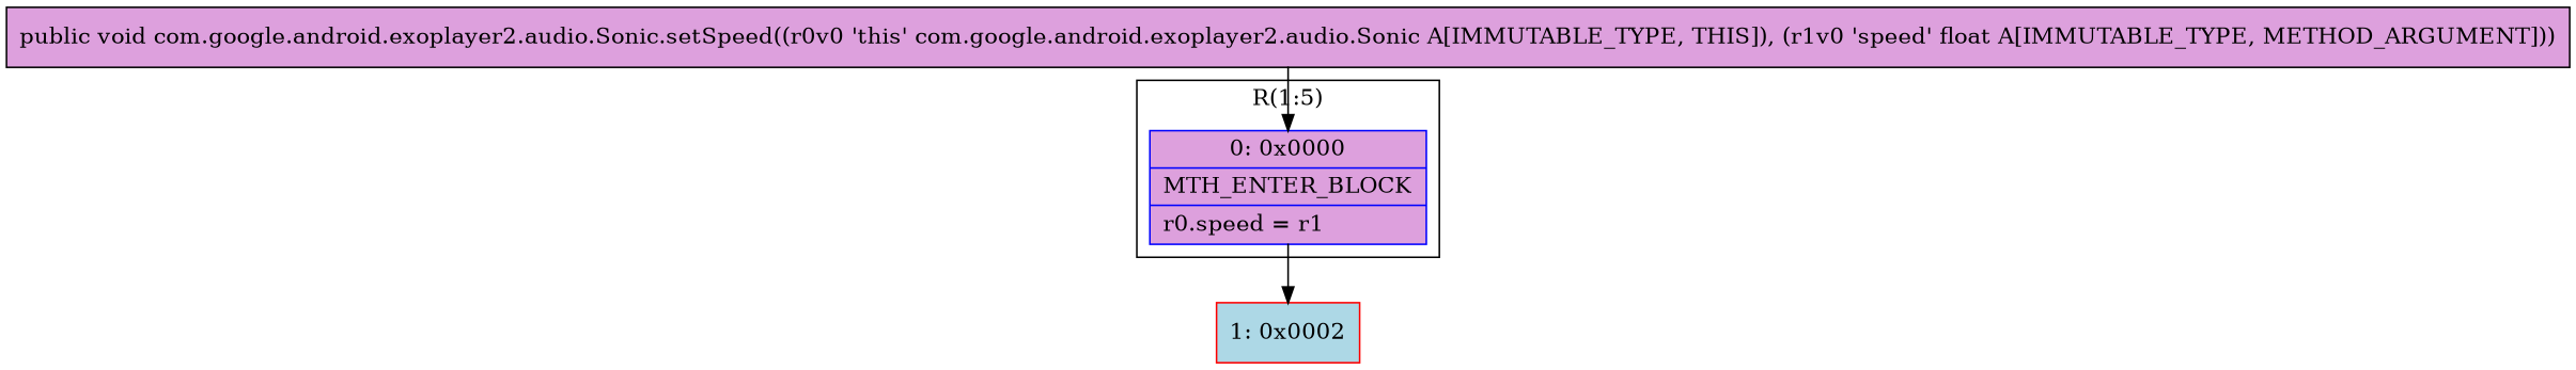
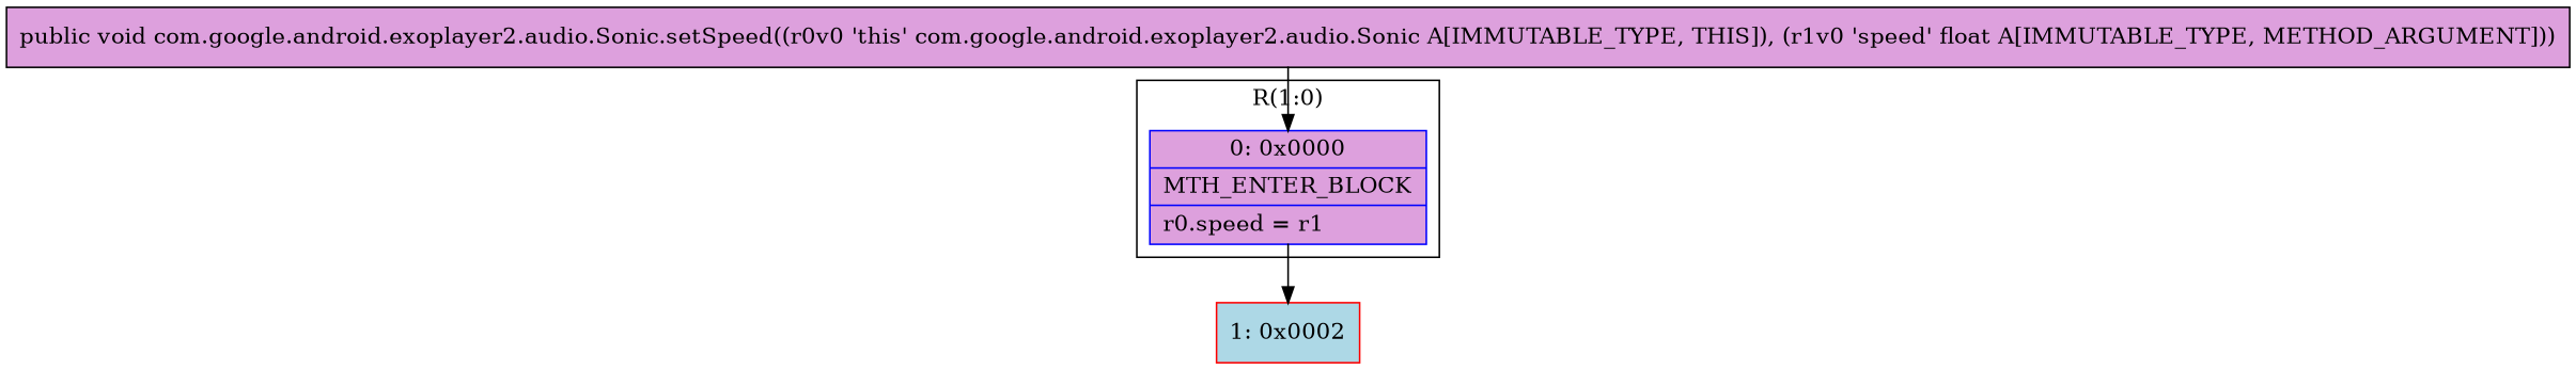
  digraph {
    node [shape=record style=filled fillcolor=plum]
    n1 [color=blue label="{0\:\ 0x0000|MTH_ENTER_BLOCK\l|r0.speed = r1\l}"]
    n2 [color=red label="{1\:\ 0x0002}" fillcolor=lightblue]
    n3 [label="{public void com.google.android.exoplayer2.audio.Sonic.setSpeed((r0v0 'this' com.google.android.exoplayer2.audio.Sonic A[IMMUTABLE_TYPE, THIS]), (r1v0 'speed' float A[IMMUTABLE_TYPE, METHOD_ARGUMENT])) }"]
    subgraph cluster_1 {
-     label="R(1:5)"
+     label="R(1:0)"
      n1
    }
    n1 -> n2
    n3 -> n1
  }
